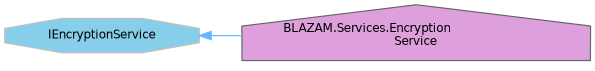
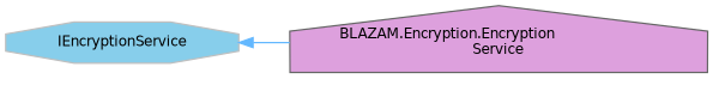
  digraph {
    rankdir=LR
    node [fontname=Helvetica fontsize=10 style=filled]
-   n1 [color=gray40 fillcolor=plum fontcolor=black height=0.2 label="BLAZAM.Services.Encryption\lService" shape=house width=0.4]
+   n1 [color=gray40 fillcolor=plum fontcolor=black height=0.2 label="BLAZAM.Encryption.Encryption\lService" shape=house width=0.4]
    n2 [color=grey75 fillcolor=skyblue height=0.2 label=IEncryptionService shape=octagon width=0.4]
    n2 -> n1 [color=steelblue1 dir=back fontname=Helvetica fontsize=10 labelfontname=Helvetica labelfontsize=10 style=solid]
  }
